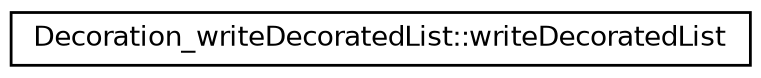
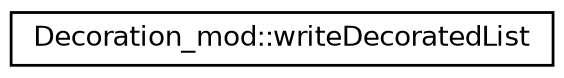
  digraph {
    rankdir=LR
-   n1 [color=black fillcolor=white fontname=Helvetica fontsize=10 height=0.2 label="Decoration_writeDecoratedList::writeDecoratedList" shape=record style=filled width=0.4]
+   n1 [color=black fillcolor=white fontname=Helvetica fontsize=10 height=0.2 label="Decoration_mod::writeDecoratedList" shape=record style=filled width=0.4]
  }
